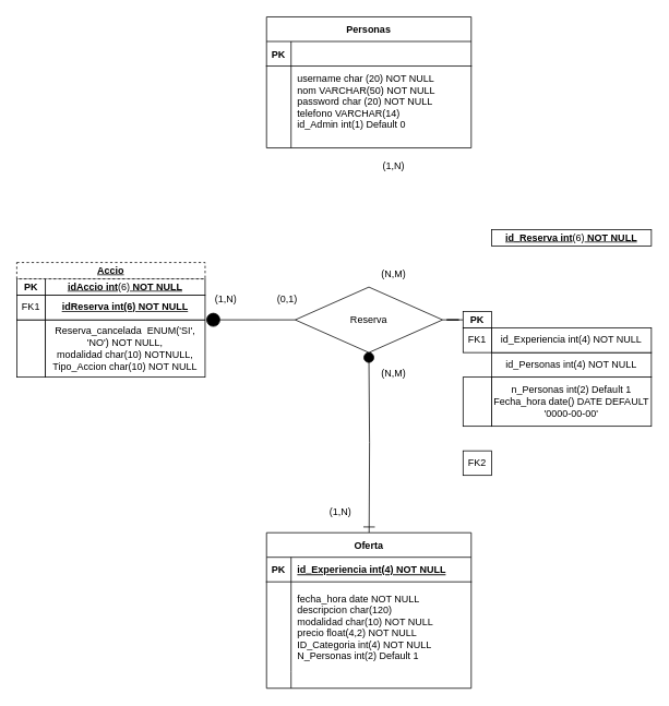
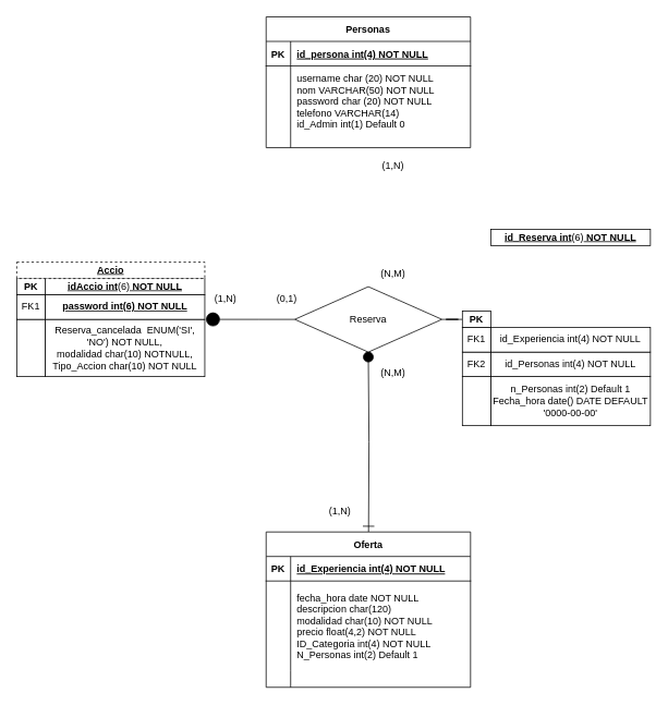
  <mxCell id="0" />
  <mxCell id="1" parent="0" />
  <mxCell id="2" style="edgeStyle=orthogonalEdgeStyle;rounded=0;orthogonalLoop=1;jettySize=auto;html=1;endArrow=oval;endFill=1;targetPerimeterSpacing=6;endSize=12;startArrow=ERone;startFill=0;startSize=12;" parent="1" target="20" edge="1"><mxGeometry relative="1" as="geometry"><mxPoint x="450.27" y="650" as="sourcePoint" /><mxPoint x="451" y="440" as="targetPoint" /></mxGeometry></mxCell>
  <mxCell id="3" value="Oferta" style="shape=table;startSize=30;container=1;collapsible=1;childLayout=tableLayout;fixedRows=1;rowLines=0;fontStyle=1;align=center;resizeLast=1;" parent="1" vertex="1"><mxGeometry x="325" y="650" width="250" height="190" as="geometry" /></mxCell>
  <mxCell id="4" value="" style="shape=partialRectangle;collapsible=0;dropTarget=0;pointerEvents=0;fillColor=none;points=[[0,0.5],[1,0.5]];portConstraint=eastwest;top=0;left=0;right=0;bottom=1;" parent="3" vertex="1"><mxGeometry y="30" width="250" height="30" as="geometry" /></mxCell>
  <mxCell id="5" value="PK" style="shape=partialRectangle;overflow=hidden;connectable=0;fillColor=none;top=0;left=0;bottom=0;right=0;fontStyle=1;" parent="4" vertex="1"><mxGeometry width="30" height="30" as="geometry"><mxRectangle width="30" height="30" as="alternateBounds" /></mxGeometry></mxCell>
  <mxCell id="6" value="id_Experiencia int(4) NOT NULL " style="shape=partialRectangle;overflow=hidden;connectable=0;fillColor=none;top=0;left=0;bottom=0;right=0;align=left;spacingLeft=6;fontStyle=5;" parent="4" vertex="1"><mxGeometry x="30" width="220" height="30" as="geometry"><mxRectangle width="220" height="30" as="alternateBounds" /></mxGeometry></mxCell>
  <mxCell id="7" value="" style="shape=partialRectangle;collapsible=0;dropTarget=0;pointerEvents=0;fillColor=none;points=[[0,0.5],[1,0.5]];portConstraint=eastwest;top=0;left=0;right=0;bottom=0;" parent="3" vertex="1"><mxGeometry y="60" width="250" height="110" as="geometry" /></mxCell>
  <mxCell id="8" value="" style="shape=partialRectangle;overflow=hidden;connectable=0;fillColor=none;top=0;left=0;bottom=0;right=0;" parent="7" vertex="1"><mxGeometry width="30" height="110" as="geometry"><mxRectangle width="30" height="110" as="alternateBounds" /></mxGeometry></mxCell>
  <mxCell id="9" value="fecha_hora date NOT NULL&#10;descripcion char(120) &#10;modalidad char(10) NOT NULL&#10;precio float(4,2) NOT NULL&#10;ID_Categoria int(4) NOT NULL&#10;N_Personas int(2) Default 1" style="shape=partialRectangle;overflow=hidden;connectable=0;fillColor=none;top=0;left=0;bottom=0;right=0;align=left;spacingLeft=6;" parent="7" vertex="1"><mxGeometry x="30" width="220" height="110" as="geometry"><mxRectangle width="220" height="110" as="alternateBounds" /></mxGeometry></mxCell>
  <mxCell id="10" value="" style="shape=partialRectangle;collapsible=0;dropTarget=0;pointerEvents=0;fillColor=none;points=[[0,0.5],[1,0.5]];portConstraint=eastwest;top=0;left=0;right=0;bottom=0;" parent="3" vertex="1"><mxGeometry y="170" width="250" height="20" as="geometry" /></mxCell>
  <mxCell id="11" value="" style="shape=partialRectangle;overflow=hidden;connectable=0;fillColor=none;top=0;left=0;bottom=0;right=0;" parent="10" vertex="1"><mxGeometry width="30" height="20" as="geometry"><mxRectangle width="30" height="20" as="alternateBounds" /></mxGeometry></mxCell>
  <mxCell id="12" value="" style="shape=partialRectangle;overflow=hidden;connectable=0;fillColor=none;top=0;left=0;bottom=0;right=0;align=left;spacingLeft=6;" parent="10" vertex="1"><mxGeometry x="30" width="220" height="20" as="geometry"><mxRectangle width="220" height="20" as="alternateBounds" /></mxGeometry></mxCell>
  <mxCell id="13" value="Personas" style="shape=table;startSize=30;container=1;collapsible=1;childLayout=tableLayout;fixedRows=1;rowLines=0;fontStyle=1;align=center;resizeLast=1;" parent="1" vertex="1"><mxGeometry x="325" y="20" width="250" height="160" as="geometry" /></mxCell>
  <mxCell id="14" value="" style="shape=partialRectangle;collapsible=0;dropTarget=0;pointerEvents=0;fillColor=none;points=[[0,0.5],[1,0.5]];portConstraint=eastwest;top=0;left=0;right=0;bottom=1;" parent="13" vertex="1"><mxGeometry y="30" width="250" height="30" as="geometry" /></mxCell>
  <mxCell id="15" value="PK" style="shape=partialRectangle;overflow=hidden;connectable=0;fillColor=none;top=0;left=0;bottom=0;right=0;fontStyle=1;" parent="14" vertex="1"><mxGeometry width="30" height="30" as="geometry"><mxRectangle width="30" height="30" as="alternateBounds" /></mxGeometry></mxCell>
+ <mxCell id="16" value="id_persona int(4) NOT NULL " style="shape=partialRectangle;overflow=hidden;connectable=0;fillColor=none;top=0;left=0;bottom=0;right=0;align=left;spacingLeft=6;fontStyle=5;" parent="14" vertex="1"><mxGeometry x="30" width="220" height="30" as="geometry"><mxRectangle width="220" height="30" as="alternateBounds" /></mxGeometry></mxCell>
  <mxCell id="17" value="" style="shape=partialRectangle;collapsible=0;dropTarget=0;pointerEvents=0;fillColor=none;points=[[0,0.5],[1,0.5]];portConstraint=eastwest;top=0;left=0;right=0;bottom=0;" parent="13" vertex="1"><mxGeometry y="60" width="250" height="100" as="geometry" /></mxCell>
  <mxCell id="18" value="" style="shape=partialRectangle;overflow=hidden;connectable=0;fillColor=none;top=0;left=0;bottom=0;right=0;" parent="17" vertex="1"><mxGeometry width="30" height="100" as="geometry"><mxRectangle width="30" height="100" as="alternateBounds" /></mxGeometry></mxCell>
  <mxCell id="19" value="username char (20) NOT NULL&#10;nom VARCHAR(50) NOT NULL&#10;password char (20) NOT NULL&#10;telefono VARCHAR(14)&#10;id_Admin int(1) Default 0&#10;" style="shape=partialRectangle;overflow=hidden;connectable=0;fillColor=none;top=0;left=0;bottom=0;right=0;align=left;spacingLeft=6;" parent="17" vertex="1"><mxGeometry x="30" width="220" height="100" as="geometry"><mxRectangle width="220" height="100" as="alternateBounds" /></mxGeometry></mxCell>
  <mxCell id="20" value="&lt;div&gt;Reserva&lt;/div&gt;" style="rhombus;whiteSpace=wrap;html=1;" parent="1" vertex="1"><mxGeometry x="360" y="350" width="180" height="80" as="geometry" /></mxCell>
  <mxCell id="21" value="(1,N&lt;span style=&quot;background-color: initial;&quot;&gt;)&lt;/span&gt;" style="text;html=1;align=center;verticalAlign=middle;resizable=0;points=[];autosize=1;strokeColor=none;fillColor=none;" parent="1" vertex="1"><mxGeometry x="455" y="188" width="50" height="30" as="geometry" /></mxCell>
  <mxCell id="22" value="(1,N&lt;span style=&quot;background-color: initial;&quot;&gt;)&lt;/span&gt;" style="text;html=1;align=center;verticalAlign=middle;resizable=0;points=[];autosize=1;strokeColor=none;fillColor=none;" parent="1" vertex="1"><mxGeometry x="390" y="610" width="50" height="30" as="geometry" /></mxCell>
  <mxCell id="23" value="&lt;span style=&quot;font-weight: 700; text-align: left; text-wrap-mode: nowrap; text-decoration-line: underline;&quot;&gt;id_Reserva int&lt;/span&gt;&lt;span style=&quot;text-align: left; text-wrap-mode: nowrap;&quot;&gt;(6)&lt;/span&gt;&lt;span style=&quot;font-weight: 700; text-align: left; text-wrap-mode: nowrap; text-decoration-line: underline;&quot;&gt;&amp;nbsp;NOT NULL&lt;/span&gt;" style="html=1;whiteSpace=wrap;" parent="1" vertex="1"><mxGeometry x="600" y="280" width="195" height="20" as="geometry" /></mxCell>
  <mxCell id="24" style="edgeStyle=orthogonalEdgeStyle;rounded=0;orthogonalLoop=1;jettySize=auto;html=1;entryX=1;entryY=0.5;entryDx=0;entryDy=0;endArrow=none;endFill=0;" parent="1" source="25" target="20" edge="1"><mxGeometry relative="1" as="geometry" /></mxCell>
  <mxCell id="25" value="&lt;span style=&quot;font-weight: 700; text-wrap-mode: nowrap;&quot;&gt;PK&lt;/span&gt;" style="html=1;whiteSpace=wrap;" parent="1" vertex="1"><mxGeometry x="565" y="380" width="35" height="20" as="geometry" /></mxCell>
  <mxCell id="26" value="" style="html=1;whiteSpace=wrap;" parent="1" vertex="1"><mxGeometry x="565" y="460" width="35" height="60" as="geometry" /></mxCell>
  <mxCell id="27" value="&lt;div&gt;&lt;span style=&quot;text-align: left; text-wrap-mode: nowrap; background-color: initial;&quot;&gt;n_Personas int&lt;/span&gt;&lt;span style=&quot;text-align: left; text-wrap-mode: nowrap; background-color: initial;&quot;&gt;(2)&lt;/span&gt;&lt;span style=&quot;background-color: initial; text-align: left; text-wrap-mode: nowrap;&quot;&gt;&amp;nbsp;Default 1&lt;br&gt;&lt;/span&gt;&lt;font&gt;&lt;span style=&quot;text-align: left; text-wrap: nowrap;&quot;&gt;Fecha_hora date()&amp;nbsp;&lt;/span&gt;&lt;span style=&quot;background-color: transparent; font-family: Arial, sans-serif; white-space-collapse: preserve;&quot;&gt;DATE DEFAULT '0000-00-00'&lt;/span&gt;&lt;/font&gt;&lt;br style=&quot;padding: 0px; margin: 0px; text-align: left; text-wrap: nowrap;&quot;&gt;&lt;/div&gt;" style="html=1;whiteSpace=wrap;" parent="1" vertex="1"><mxGeometry x="600" y="460" width="195" height="60" as="geometry" /></mxCell>
- <mxCell id="28" value="&lt;span style=&quot;text-wrap-mode: nowrap;&quot;&gt;FK2&lt;/span&gt;" style="html=1;whiteSpace=wrap;" parent="1" vertex="1"><mxGeometry x="565" y="550" width="35" height="30" as="geometry" /></mxCell>
+ <mxCell id="28" value="&lt;span style=&quot;text-wrap-mode: nowrap;&quot;&gt;FK2&lt;/span&gt;" style="html=1;whiteSpace=wrap;" parent="1" vertex="1"><mxGeometry x="565" y="430" width="35" height="30" as="geometry" /></mxCell>
  <mxCell id="29" value="&lt;span style=&quot;text-align: left; text-wrap-mode: nowrap;&quot;&gt;id_Personas int&lt;/span&gt;&lt;span style=&quot;text-align: left; text-wrap-mode: nowrap;&quot;&gt;(4)&lt;/span&gt;&lt;span style=&quot;text-align: left; text-wrap-mode: nowrap;&quot;&gt;&amp;nbsp;NOT NULL&lt;/span&gt;" style="html=1;whiteSpace=wrap;" parent="1" vertex="1"><mxGeometry x="600" y="430" width="195" height="30" as="geometry" /></mxCell>
  <mxCell id="30" value="&lt;span style=&quot;text-wrap-mode: nowrap;&quot;&gt;FK1&lt;/span&gt;" style="html=1;whiteSpace=wrap;" parent="1" vertex="1"><mxGeometry x="565" y="400" width="35" height="30" as="geometry" /></mxCell>
  <mxCell id="31" value="&lt;span style=&quot;text-align: left; text-wrap-mode: nowrap;&quot;&gt;id_Experiencia int(4) NOT NULL&lt;/span&gt;" style="html=1;whiteSpace=wrap;" parent="1" vertex="1"><mxGeometry x="600" y="400" width="195" height="30" as="geometry" /></mxCell>
  <mxCell id="32" value="(N,M&lt;span style=&quot;background-color: initial;&quot;&gt;)&lt;/span&gt;" style="text;html=1;align=center;verticalAlign=middle;resizable=0;points=[];autosize=1;strokeColor=none;fillColor=none;" parent="1" vertex="1"><mxGeometry x="455" y="320" width="50" height="30" as="geometry" /></mxCell>
  <mxCell id="33" value="(N,M&lt;span style=&quot;background-color: initial;&quot;&gt;)&lt;/span&gt;" style="text;html=1;align=center;verticalAlign=middle;resizable=0;points=[];autosize=1;strokeColor=none;fillColor=none;" parent="1" vertex="1"><mxGeometry x="455" y="440" width="50" height="30" as="geometry" /></mxCell>
  <mxCell id="34" style="edgeStyle=orthogonalEdgeStyle;rounded=0;orthogonalLoop=1;jettySize=auto;html=1;exitX=0;exitY=0.5;exitDx=0;exitDy=0;startSize=5;endArrow=oval;endFill=1;strokeColor=default;endSize=16;targetPerimeterSpacing=0;" parent="1" source="20" edge="1"><mxGeometry relative="1" as="geometry"><mxPoint x="260" y="390" as="targetPoint" /></mxGeometry></mxCell>
  <mxCell id="35" value="&lt;span style=&quot;font-weight: 700; text-align: left; text-wrap-mode: nowrap; text-decoration-line: underline;&quot;&gt;idAccio int&lt;/span&gt;&lt;span style=&quot;text-align: left; text-wrap-mode: nowrap;&quot;&gt;(6)&lt;/span&gt;&lt;span style=&quot;font-weight: 700; text-align: left; text-wrap-mode: nowrap; text-decoration-line: underline;&quot;&gt;&amp;nbsp;NOT NULL&lt;/span&gt;" style="html=1;whiteSpace=wrap;" parent="1" vertex="1"><mxGeometry x="55" y="340" width="195" height="20" as="geometry" /></mxCell>
  <mxCell id="36" value="&lt;span style=&quot;font-weight: 700; text-wrap-mode: nowrap;&quot;&gt;PK&lt;/span&gt;" style="html=1;whiteSpace=wrap;" parent="1" vertex="1"><mxGeometry x="20" y="340" width="35" height="20" as="geometry" /></mxCell>
  <mxCell id="37" value="" style="html=1;whiteSpace=wrap;" parent="1" vertex="1"><mxGeometry x="20" y="390" width="35" height="70" as="geometry" /></mxCell>
  <mxCell id="38" value="&lt;div&gt;&lt;font&gt;&lt;span style=&quot;text-align: left; text-wrap: nowrap;&quot;&gt;Reserva_cancelada&amp;nbsp;&lt;/span&gt;&lt;span style=&quot;background-color: transparent; font-family: Arial, sans-serif; white-space-collapse: preserve; text-indent: 36pt;&quot;&gt;&amp;nbsp;ENUM('SI', 'NO') NOT NULL,&lt;/span&gt;&lt;/font&gt;&lt;/div&gt;&lt;div&gt;&lt;span style=&quot;background-color: transparent; font-family: Arial, sans-serif; white-space-collapse: preserve; text-indent: 36pt;&quot;&gt;&lt;font&gt;modalidad char(10) NOTNULL,&lt;/font&gt;&lt;/span&gt;&lt;/div&gt;&lt;div&gt;&lt;span style=&quot;text-align: left; text-wrap: nowrap;&quot;&gt;Tipo_Accion char(10) NOT NULL&lt;/span&gt;&lt;br style=&quot;padding: 0px; margin: 0px; text-align: left; text-wrap: nowrap;&quot;&gt;&lt;/div&gt;" style="html=1;whiteSpace=wrap;" parent="1" vertex="1"><mxGeometry x="55" y="390" width="195" height="70" as="geometry" /></mxCell>
  <mxCell id="39" value="&lt;span style=&quot;text-wrap-mode: nowrap;&quot;&gt;FK1&lt;/span&gt;" style="html=1;whiteSpace=wrap;" parent="1" vertex="1"><mxGeometry x="20" y="360" width="35" height="30" as="geometry" /></mxCell>
- <mxCell id="40" value="&lt;span style=&quot;font-weight: 700; text-align: left; text-wrap: nowrap; text-decoration-line: underline;&quot;&gt;idReserva int(6) NOT NULL&lt;/span&gt;" style="html=1;whiteSpace=wrap;" parent="1" vertex="1"><mxGeometry x="55" y="360" width="195" height="30" as="geometry" /></mxCell>
+ <mxCell id="40" value="&lt;span style=&quot;font-weight: 700; text-align: left; text-wrap: nowrap; text-decoration-line: underline;&quot;&gt;password int(6) NOT NULL&lt;/span&gt;" style="html=1;whiteSpace=wrap;" parent="1" vertex="1"><mxGeometry x="55" y="360" width="195" height="30" as="geometry" /></mxCell>
  <mxCell id="41" value="&lt;div style=&quot;text-align: left;&quot;&gt;&lt;span style=&quot;background-color: initial;&quot;&gt;&lt;b&gt;&lt;u&gt;Accio&lt;/u&gt;&lt;/b&gt;&lt;/span&gt;&lt;/div&gt;" style="html=1;whiteSpace=wrap;dashed=1;" parent="1" vertex="1"><mxGeometry x="20" y="320" width="230" height="20" as="geometry" /></mxCell>
  <mxCell id="42" value="(1,N&lt;span style=&quot;background-color: initial;&quot;&gt;)&lt;/span&gt;" style="text;html=1;align=center;verticalAlign=middle;resizable=0;points=[];autosize=1;strokeColor=none;fillColor=none;" vertex="1" parent="1"><mxGeometry x="250" y="350" width="50" height="30" as="geometry" /></mxCell>
  <mxCell id="43" value="(0,1&lt;span style=&quot;background-color: initial;&quot;&gt;)&lt;/span&gt;" style="text;html=1;align=center;verticalAlign=middle;resizable=0;points=[];autosize=1;strokeColor=none;fillColor=none;" vertex="1" parent="1"><mxGeometry x="325" y="350" width="50" height="30" as="geometry" /></mxCell>
